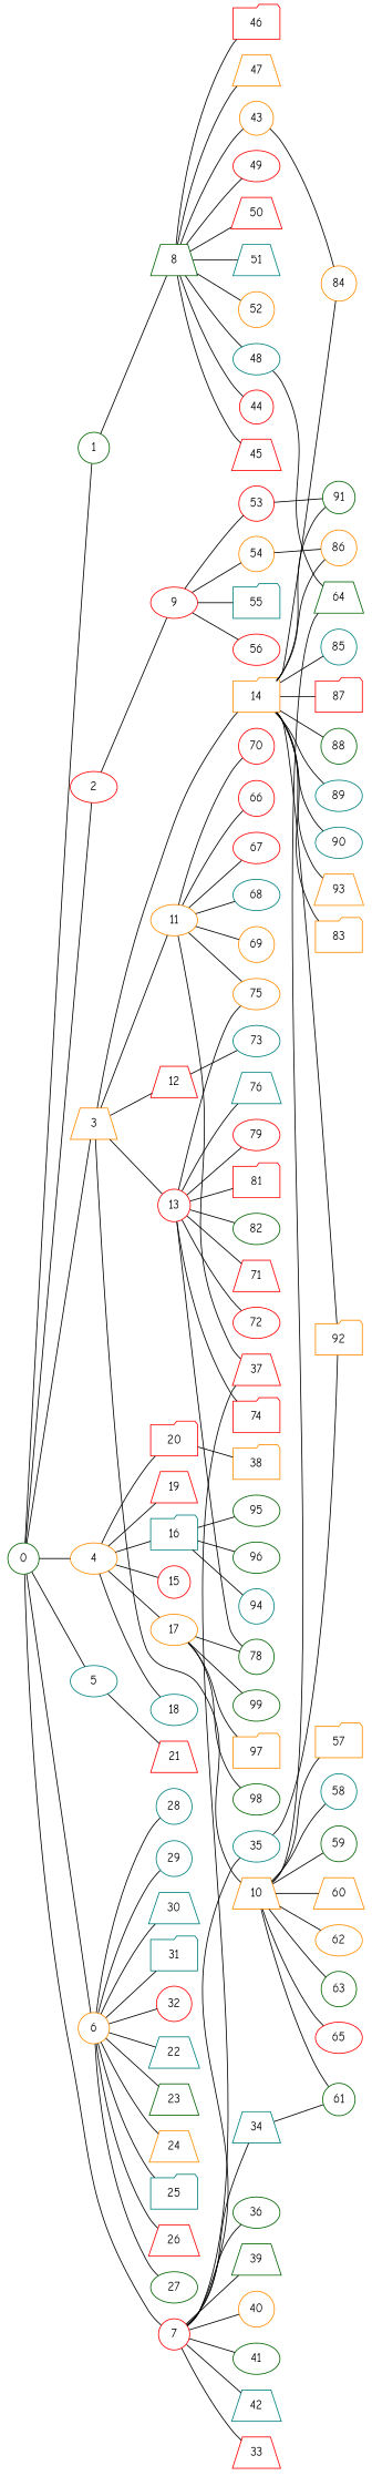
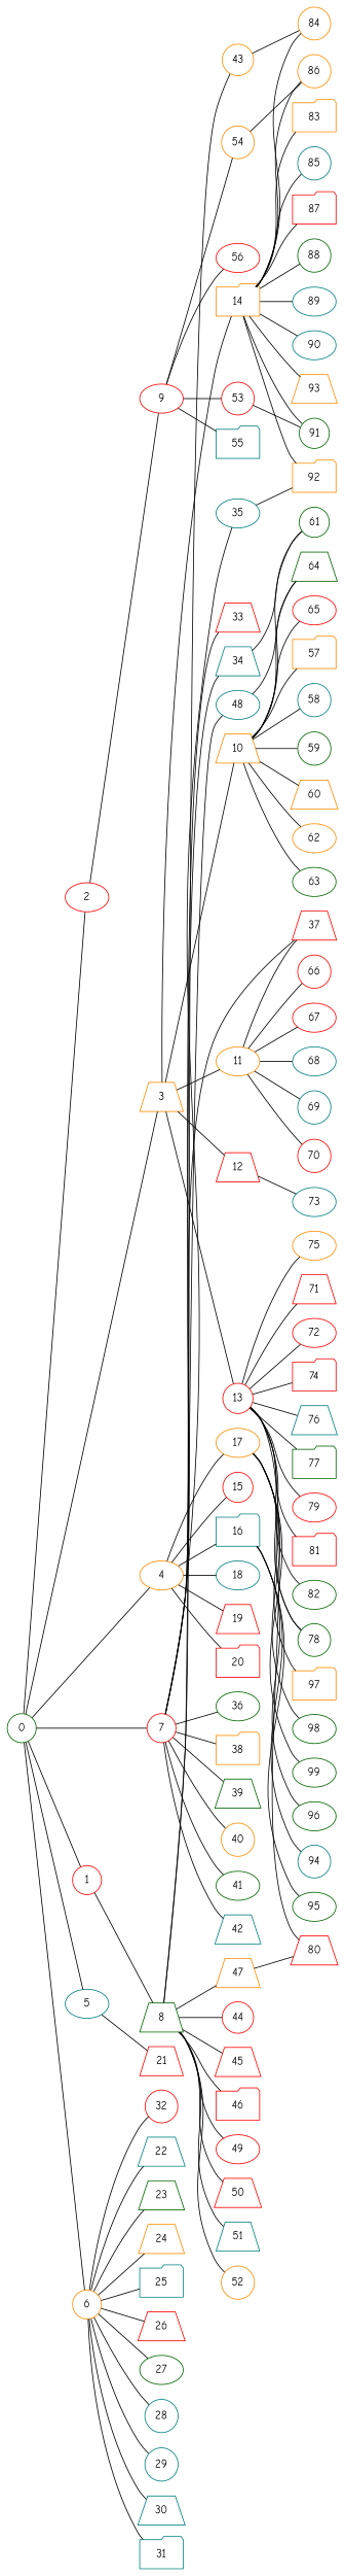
  graph {
    fontname="Comic Neue"
    rankdir=LR
    node [color=red fontname="Comic Neue" shape=ellipse]
    edge [fontname="Comic Neue"]
    0 [color=darkgreen shape=circle]
-   1 [color=darkgreen shape=circle]
+   1 [shape=circle]
    2
    3 [color=darkorange shape=trapezium]
    4 [color=darkorange]
    5 [color=teal]
    6 [color=darkorange shape=circle]
    7 [shape=circle]
    8 [color=darkgreen shape=trapezium]
    9
    10 [color=darkorange shape=trapezium]
    11 [color=darkorange]
    12 [shape=trapezium]
    13 [shape=circle]
    14 [color=darkorange shape=folder]
    15 [shape=circle]
    16 [color=teal shape=folder]
    17 [color=darkorange]
    18 [color=teal]
    19 [shape=trapezium]
    20 [shape=folder]
    21 [shape=trapezium]
    32 [shape=circle]
    22 [color=teal shape=trapezium]
    23 [color=darkgreen shape=trapezium]
    24 [color=darkorange shape=trapezium]
    25 [color=teal shape=folder]
    26 [shape=trapezium]
    27 [color=darkgreen]
    28 [color=teal shape=circle]
    29 [color=teal shape=circle]
    30 [color=teal shape=trapezium]
    31 [color=teal shape=folder]
    33 [shape=trapezium]
    34 [color=teal shape=trapezium]
    35 [color=teal]
    36 [color=darkgreen]
    37 [shape=trapezium]
    38 [color=darkorange shape=folder]
    39 [color=darkgreen shape=trapezium]
    40 [color=darkorange shape=circle]
    41 [color=darkgreen]
    42 [color=teal shape=trapezium]
    43 [color=darkorange shape=circle]
    44 [shape=circle]
    45 [shape=trapezium]
    46 [shape=folder]
    47 [color=darkorange shape=trapezium]
    48 [color=teal]
    49
    50 [shape=trapezium]
    51 [color=teal shape=trapezium]
    52 [color=darkorange shape=circle]
    56
    53 [shape=circle]
    54 [color=darkorange shape=circle]
    55 [color=teal shape=folder]
    64 [color=darkgreen shape=trapezium]
    65
    57 [color=darkorange shape=folder]
    58 [color=teal shape=circle]
    59 [color=darkgreen shape=circle]
    60 [color=darkorange shape=trapezium]
    61 [color=darkgreen shape=circle]
    62 [color=darkorange]
-   63 [color=darkgreen shape=circle]
+   63 [color=darkgreen]
    66 [shape=circle]
    67
    68 [color=teal]
-   69 [color=darkorange shape=circle]
+   69 [color=teal shape=circle]
    70 [shape=circle]
    75 [color=darkorange]
    73 [color=teal]
    71 [shape=trapezium]
    72
    74 [shape=folder]
    76 [color=teal shape=trapezium]
+   77 [color=darkgreen shape=folder]
    78 [color=darkgreen shape=circle]
    79
+   80 [shape=trapezium]
    81 [shape=folder]
    82 [color=darkgreen]
    83 [color=darkorange shape=folder]
    84 [color=darkorange shape=circle]
    85 [color=teal shape=circle]
    86 [color=darkorange shape=circle]
    87 [shape=folder]
    88 [color=darkgreen shape=circle]
    89 [color=teal]
    90 [color=teal]
    91 [color=darkgreen shape=circle]
    92 [color=darkorange shape=folder]
    93 [color=darkorange shape=trapezium]
    96 [color=darkgreen]
    94 [color=teal shape=circle]
    95 [color=darkgreen]
    97 [color=darkorange shape=folder]
    98 [color=darkgreen]
    99 [color=darkgreen]
    0 -- 1
    0 -- 2
    0 -- 3
    0 -- 4
    0 -- 5
    0 -- 6
    0 -- 7
    1 -- 8
    2 -- 9
    3 -- 10
    3 -- 11
    3 -- 12
    3 -- 13
    3 -- 14
    4 -- 15
    4 -- 16
    4 -- 17
    4 -- 18
    4 -- 19
    4 -- 20
    5 -- 21
    6 -- 32
    6 -- 22
    6 -- 23
    6 -- 24
    6 -- 25
    6 -- 26
    6 -- 27
    6 -- 28
    6 -- 29
    6 -- 30
    6 -- 31
    7 -- 33
    7 -- 34
    7 -- 35
    7 -- 36
    7 -- 37
-   20 -- 38
+   7 -- 38
    7 -- 39
    7 -- 40
    7 -- 41
    7 -- 42
    8 -- 43
    8 -- 44
    8 -- 45
    8 -- 46
    8 -- 47
    8 -- 48
    8 -- 49
    8 -- 50
    8 -- 51
    8 -- 52
    9 -- 56
    9 -- 53
    9 -- 54
    9 -- 55
    10 -- 64
    10 -- 65
    10 -- 57
    10 -- 58
    10 -- 59
    10 -- 60
    10 -- 61
    10 -- 62
    10 -- 63
    11 -- 37
    11 -- 66
    11 -- 67
    11 -- 68
    11 -- 69
    11 -- 70
-   11 -- 75
    12 -- 73
    13 -- 75
    13 -- 71
    13 -- 72
    13 -- 74
    13 -- 76
+   13 -- 77
    13 -- 78
    13 -- 79
+   13 -- 80
    13 -- 81
    13 -- 82
    14 -- 83
    14 -- 84
    14 -- 85
    14 -- 86
    14 -- 87
    14 -- 88
    14 -- 89
    14 -- 90
    14 -- 91
    14 -- 92
    14 -- 93
    16 -- 96
    16 -- 94
    16 -- 95
    17 -- 78
    17 -- 97
    17 -- 98
    17 -- 99
    34 -- 61
    35 -- 92
    43 -- 84
+   47 -- 80
    48 -- 64
    53 -- 91
    54 -- 86
  }
